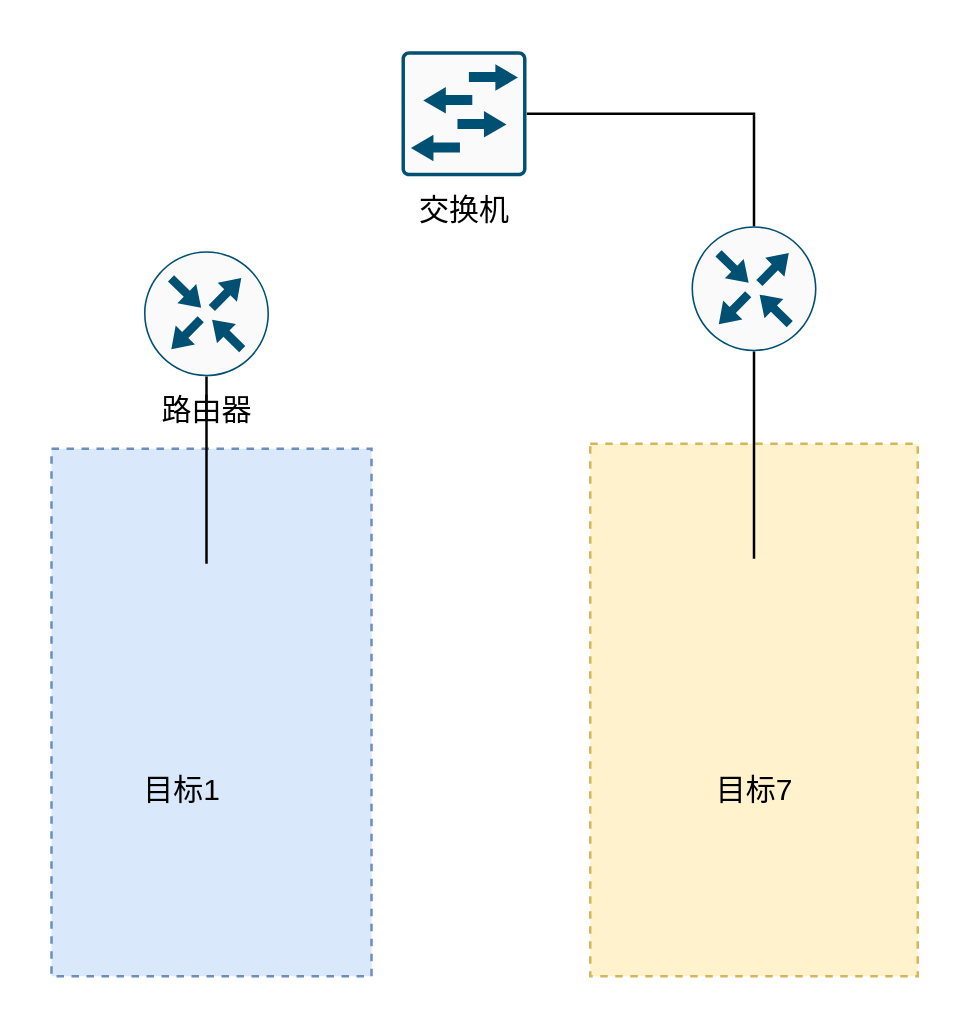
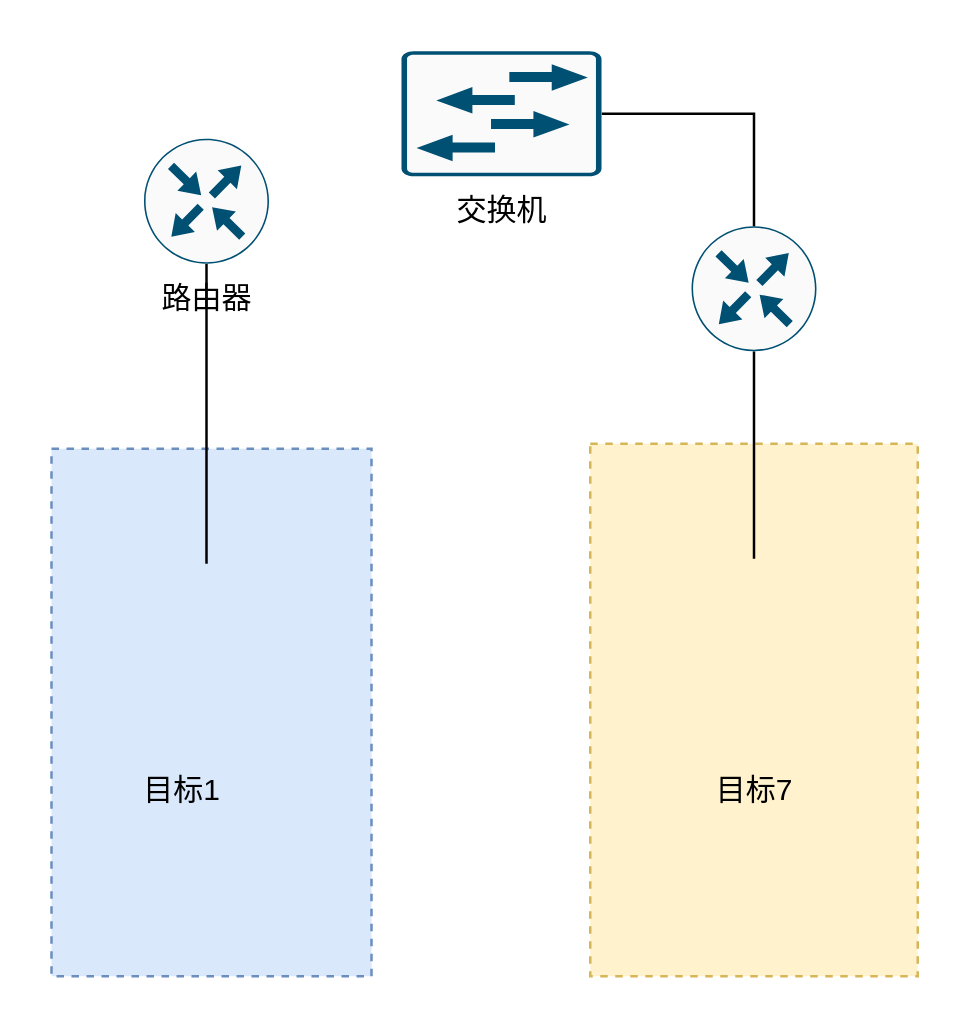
  <mxCell id="0" />
  <mxCell id="1" parent="0" />
  <mxCell id="2" value="" style="rounded=0;whiteSpace=wrap;html=1;dashed=1;fillColor=#fff2cc;strokeColor=#d6b656;" vertex="1" parent="1"><mxGeometry x="235.5" y="177" width="131" height="213" as="geometry" /></mxCell>
  <mxCell id="3" value="" style="rounded=0;whiteSpace=wrap;html=1;dashed=1;fillColor=#dae8fc;strokeColor=#6c8ebf;" vertex="1" parent="1"><mxGeometry x="20" y="179" width="128" height="211" as="geometry" /></mxCell>
  <mxCell id="4" value="" style="shape=image;html=1;verticalAlign=top;verticalLabelPosition=bottom;labelBackgroundColor=#ffffff;imageAspect=0;aspect=fixed;image=https://cdn4.iconfinder.com/data/icons/logos-and-brands/512/97_Docker_logo_logos-128.png" vertex="1" parent="1"><mxGeometry x="52" y="225" width="60" height="60" as="geometry" /></mxCell>
  <mxCell id="5" style="edgeStyle=orthogonalEdgeStyle;rounded=0;orthogonalLoop=1;jettySize=auto;html=1;exitX=0.5;exitY=1;exitDx=0;exitDy=0;exitPerimeter=0;endArrow=none;endFill=0;" edge="1" parent="1" source="6" target="4"><mxGeometry relative="1" as="geometry" /></mxCell>
- <mxCell id="6" value="路由器" style="points=[[0.5,0,0],[1,0.5,0],[0.5,1,0],[0,0.5,0],[0.145,0.145,0],[0.856,0.145,0],[0.855,0.856,0],[0.145,0.855,0]];verticalLabelPosition=bottom;html=1;verticalAlign=top;aspect=fixed;align=center;pointerEvents=1;shape=mxgraph.cisco19.rect;prIcon=router;fillColor=#FAFAFA;strokeColor=#005073;" vertex="1" parent="1"><mxGeometry x="57" y="100" width="50" height="50" as="geometry" /></mxCell>
+ <mxCell id="6" value="路由器" style="points=[[0.5,0,0],[1,0.5,0],[0.5,1,0],[0,0.5,0],[0.145,0.145,0],[0.856,0.145,0],[0.855,0.856,0],[0.145,0.855,0]];verticalLabelPosition=bottom;html=1;verticalAlign=top;aspect=fixed;align=center;pointerEvents=1;shape=mxgraph.cisco19.rect;prIcon=router;fillColor=#FAFAFA;strokeColor=#005073;" vertex="1" parent="1"><mxGeometry x="57" y="55" width="50" height="50" as="geometry" /></mxCell>
  <mxCell id="7" value="" style="shape=image;html=1;verticalAlign=top;verticalLabelPosition=bottom;labelBackgroundColor=#ffffff;imageAspect=0;aspect=fixed;image=https://cdn4.iconfinder.com/data/icons/logos-and-brands/512/97_Docker_logo_logos-128.png;" vertex="1" parent="1"><mxGeometry x="271" y="223" width="60" height="60" as="geometry" /></mxCell>
  <mxCell id="8" style="edgeStyle=orthogonalEdgeStyle;rounded=0;orthogonalLoop=1;jettySize=auto;html=1;exitX=0.5;exitY=1;exitDx=0;exitDy=0;exitPerimeter=0;endArrow=none;endFill=0;" edge="1" parent="1" source="9" target="7"><mxGeometry relative="1" as="geometry" /></mxCell>
  <mxCell id="9" value="" style="points=[[0.5,0,0],[1,0.5,0],[0.5,1,0],[0,0.5,0],[0.145,0.145,0],[0.856,0.145,0],[0.855,0.856,0],[0.145,0.855,0]];verticalLabelPosition=bottom;html=1;verticalAlign=top;aspect=fixed;align=center;pointerEvents=1;shape=mxgraph.cisco19.rect;prIcon=router;fillColor=#FAFAFA;strokeColor=#005073;" vertex="1" parent="1"><mxGeometry x="276" y="90" width="50" height="50" as="geometry" /></mxCell>
  <mxCell id="10" style="edgeStyle=orthogonalEdgeStyle;rounded=0;orthogonalLoop=1;jettySize=auto;html=1;exitX=1;exitY=0.5;exitDx=0;exitDy=0;exitPerimeter=0;endArrow=none;endFill=0;" edge="1" parent="1" source="11" target="9"><mxGeometry relative="1" as="geometry" /></mxCell>
- <mxCell id="11" value="交换机" style="points=[[0.015,0.015,0],[0.985,0.015,0],[0.985,0.985,0],[0.015,0.985,0],[0.25,0,0],[0.5,0,0],[0.75,0,0],[1,0.25,0],[1,0.5,0],[1,0.75,0],[0.75,1,0],[0.5,1,0],[0.25,1,0],[0,0.75,0],[0,0.5,0],[0,0.25,0]];verticalLabelPosition=bottom;html=1;verticalAlign=top;aspect=fixed;align=center;pointerEvents=1;shape=mxgraph.cisco19.rect;prIcon=l2_switch;fillColor=#FAFAFA;strokeColor=#005073;" vertex="1" parent="1"><mxGeometry x="160" y="20" width="50" height="50" as="geometry" /></mxCell>
+ <mxCell id="11" value="交换机" style="points=[[0.015,0.015,0],[0.985,0.015,0],[0.985,0.985,0],[0.015,0.985,0],[0.25,0,0],[0.5,0,0],[0.75,0,0],[1,0.25,0],[1,0.5,0],[1,0.75,0],[0.75,1,0],[0.5,1,0],[0.25,1,0],[0,0.75,0],[0,0.5,0],[0,0.25,0]];verticalLabelPosition=bottom;html=1;verticalAlign=top;aspect=fixed;align=center;pointerEvents=1;shape=mxgraph.cisco19.rect;prIcon=l2_switch;fillColor=#FAFAFA;strokeColor=#005073;" vertex="1" parent="1"><mxGeometry x="160" y="20" width="80" height="50" as="geometry" /></mxCell>
  <mxCell id="12" style="edgeStyle=orthogonalEdgeStyle;rounded=0;orthogonalLoop=1;jettySize=auto;html=1;exitX=0.5;exitY=1;exitDx=0;exitDy=0;exitPerimeter=0;endArrow=none;endFill=0;" edge="1" parent="1" source="11" target="11"><mxGeometry relative="1" as="geometry" /></mxCell>
  <mxCell id="13" value="目标1" style="text;html=1;resizable=0;autosize=1;align=center;verticalAlign=middle;points=[];fillColor=none;strokeColor=none;rounded=0;dashed=1;" vertex="1" parent="1"><mxGeometry x="47" y="301" width="50" height="30" as="geometry" /></mxCell>
  <mxCell id="14" value="目标7" style="text;html=1;resizable=0;autosize=1;align=center;verticalAlign=middle;points=[];fillColor=none;strokeColor=none;rounded=0;dashed=1;" vertex="1" parent="1"><mxGeometry x="276" y="301" width="50" height="30" as="geometry" /></mxCell>
